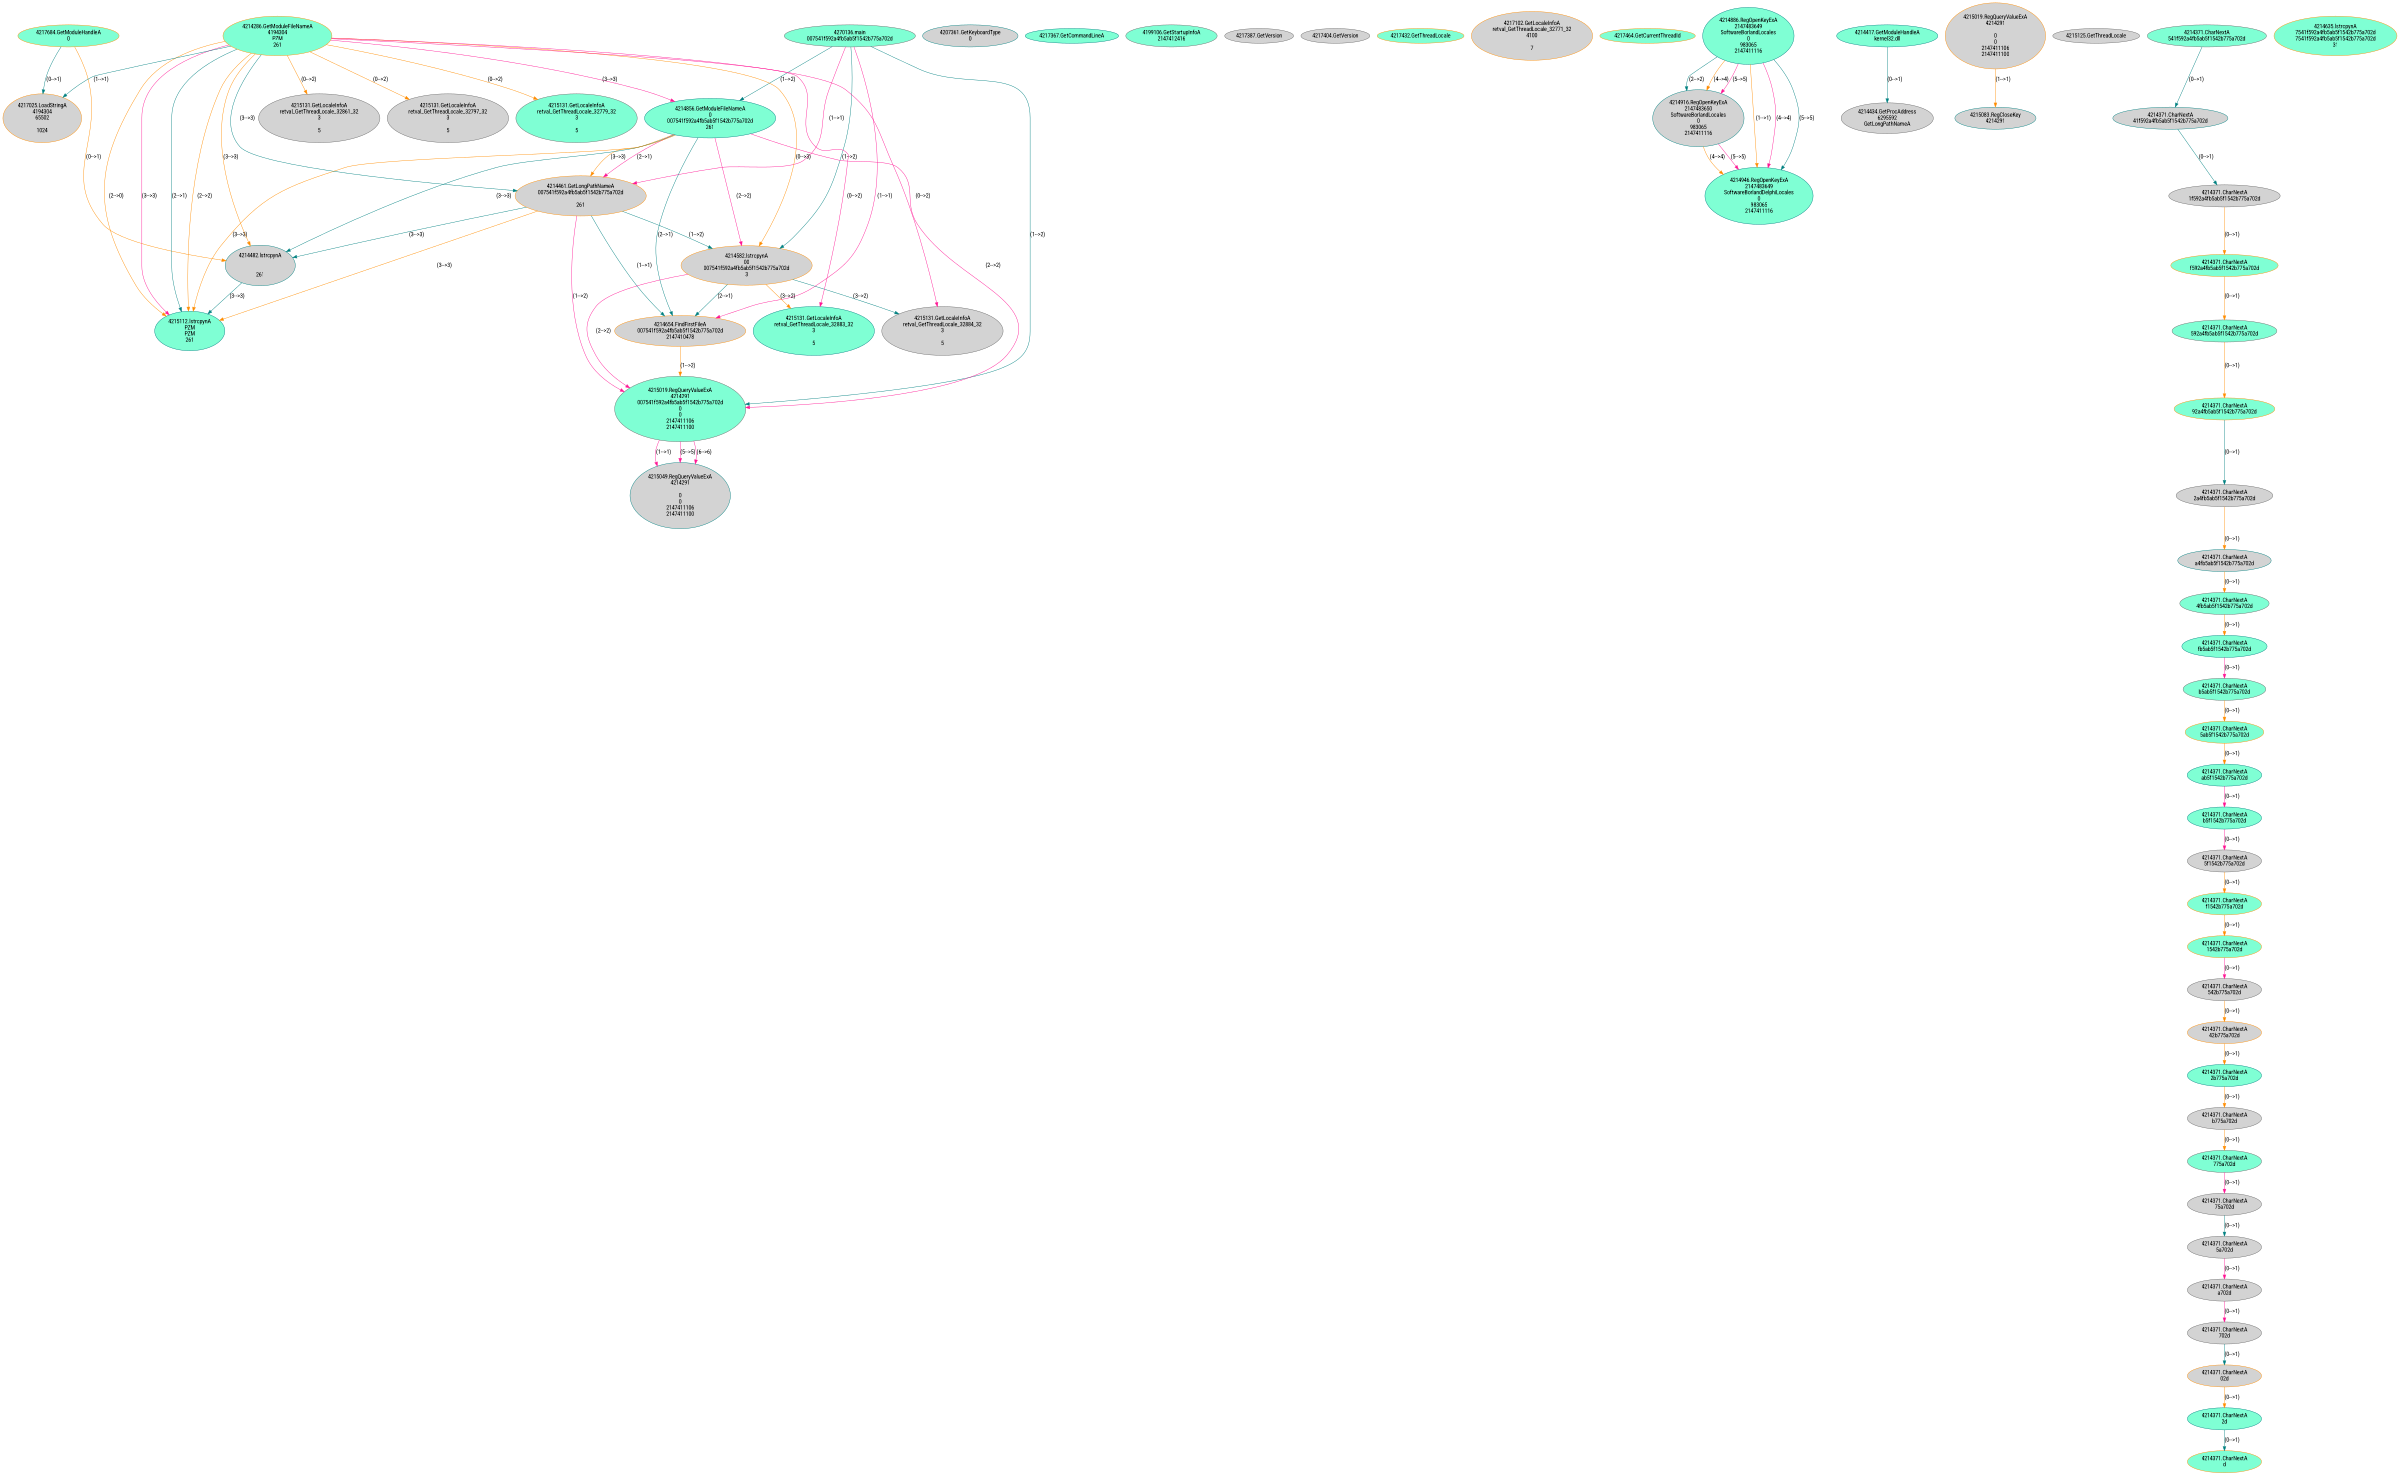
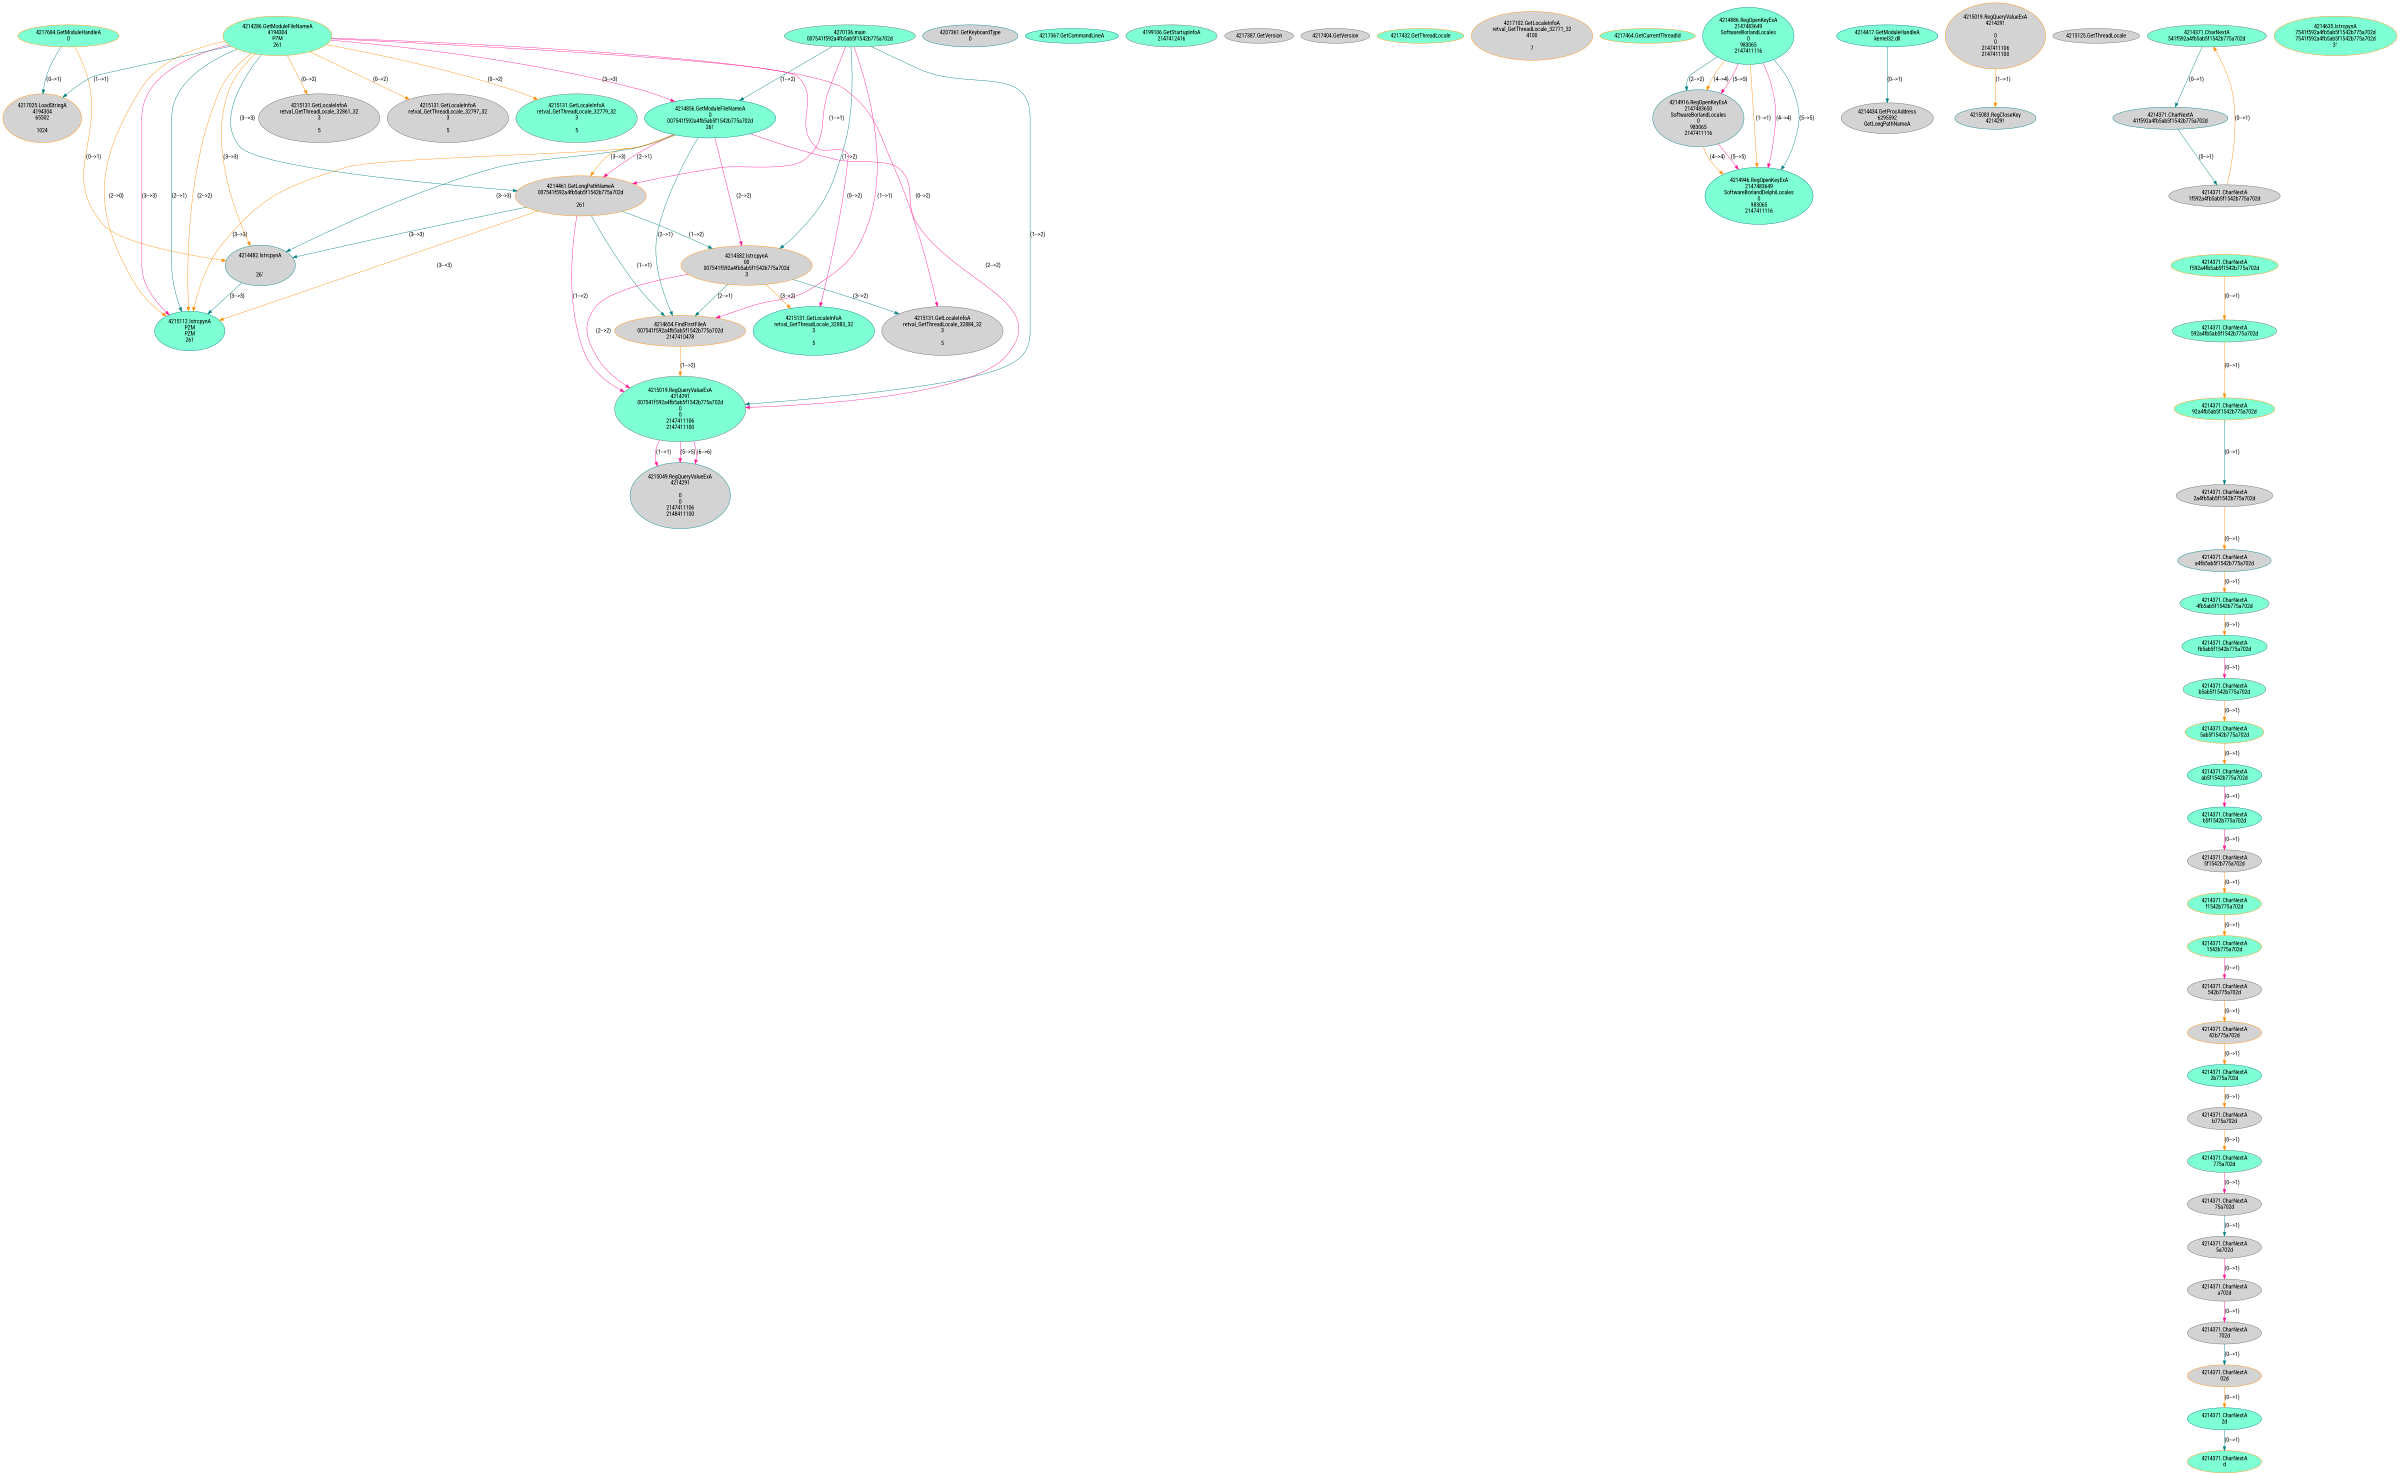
  digraph {
    fontname="Roboto Condensed"
    node [color=gray40 fillcolor=aquamarine fontname="Roboto Condensed" style=filled]
    edge [color=darkorange fontname="Roboto Condensed"]
    n1 [label="4270136.main\n007541f592a4fb5ab5f1542b775a702d"]
    n2 [color=teal label="4214856.GetModuleFileNameA\n0\n007541f592a4fb5ab5f1542b775a702d\n261"]
    n3 [color=darkorange fillcolor=lightgrey label="4214461.GetLongPathNameA\n007541f592a4fb5ab5f1542b775a702d\n\n261"]
    n4 [color=darkorange fillcolor=lightgrey label="4214582.lstrcpynA\n00\n007541f592a4fb5ab5f1542b775a702d\n3"]
    n5 [color=darkorange fillcolor=lightgrey label="4214654.FindFirstFileA\n007541f592a4fb5ab5f1542b775a702d\n2147410478"]
    n6 [label="4215019.RegQueryValueExA\n4214291\n007541f592a4fb5ab5f1542b775a702d\n0\n0\n2147411106\n2147411100"]
    n7 [color=teal fillcolor=lightgrey label="4214482.lstrcpynA\n\n\n261"]
    n8 [color=teal label="4215112.lstrcpynA\nPZM\nPZM\n261"]
    n9 [color=teal label="4215131.GetLocaleInfoA\nretval_GetThreadLocale_32883_32\n3\n\n5"]
    n10 [fillcolor=lightgrey label="4215131.GetLocaleInfoA\nretval_GetThreadLocale_32884_32\n3\n\n5"]
-   n11 [color=teal fillcolor=lightgrey label="4215049.RegQueryValueExA\n4214291\n\n0\n0\n2147411106\n2147411100"]
+   n11 [color=teal fillcolor=lightgrey label="4215049.RegQueryValueExA\n4214291\n\n0\n0\n2147411106\n2148411100"]
    n12 [color=darkorange label="4217684.GetModuleHandleA\n0"]
    n13 [color=darkorange fillcolor=lightgrey label="4217025.LoadStringA\n4194304\n65502\n\n1024"]
    n14 [color=darkorange label="4214286.GetModuleFileNameA\n4194304\nPZM\n261"]
    n15 [fillcolor=lightgrey label="4215131.GetLocaleInfoA\nretval_GetThreadLocale_32861_32\n3\n\n5"]
    n16 [fillcolor=lightgrey label="4215131.GetLocaleInfoA\nretval_GetThreadLocale_32797_32\n3\n\n5"]
    n17 [label="4215131.GetLocaleInfoA\nretval_GetThreadLocale_32779_32\n3\n\n5"]
    n18 [color=teal fillcolor=lightgrey label="4207361.GetKeyboardType\n0"]
    n19 [color=teal label="4217367.GetCommandLineA\n"]
    n20 [label="4199106.GetStartupInfoA\n2147412416"]
    n21 [fillcolor=lightgrey label="4217387.GetVersion\n"]
    n22 [fillcolor=lightgrey label="4217404.GetVersion\n"]
    n23 [color=darkorange label="4217432.GetThreadLocale\n"]
    n24 [color=darkorange fillcolor=lightgrey label="4217102.GetLocaleInfoA\nretval_GetThreadLocale_32771_32\n4100\n\n7"]
    n25 [color=darkorange label="4217464.GetCurrentThreadId\n"]
    n26 [color=teal label="4214886.RegOpenKeyExA\n2147483649\nSoftware\Borland\Locales\n0\n983065\n2147411116"]
    n27 [color=teal fillcolor=lightgrey label="4214916.RegOpenKeyExA\n2147483650\nSoftware\Borland\Locales\n0\n983065\n2147411116"]
    n28 [color=teal label="4214946.RegOpenKeyExA\n2147483649\nSoftware\Borland\Delphi\Locales\n0\n983065\n2147411116"]
    n29 [color=teal label="4214417.GetModuleHandleA\nkernel32.dll"]
    n30 [fillcolor=lightgrey label="4214434.GetProcAddress\n6295592\nGetLongPathNameA"]
    n31 [color=darkorange fillcolor=lightgrey label="4215019.RegQueryValueExA\n4214291\n\n0\n0\n2147411106\n2147411100"]
    n32 [color=teal fillcolor=lightgrey label="4215083.RegCloseKey\n4214291"]
    n33 [fillcolor=lightgrey label="4215125.GetThreadLocale\n"]
    n34 [label="4214371.CharNextA\n541f592a4fb5ab5f1542b775a702d"]
    n35 [color=teal fillcolor=lightgrey label="4214371.CharNextA\n41f592a4fb5ab5f1542b775a702d"]
    n36 [fillcolor=lightgrey label="4214371.CharNextA\n1f592a4fb5ab5f1542b775a702d"]
    n37 [color=darkorange label="4214371.CharNextA\nf592a4fb5ab5f1542b775a702d"]
    n38 [label="4214371.CharNextA\n592a4fb5ab5f1542b775a702d"]
    n39 [color=darkorange label="4214371.CharNextA\n92a4fb5ab5f1542b775a702d"]
    n40 [fillcolor=lightgrey label="4214371.CharNextA\n2a4fb5ab5f1542b775a702d"]
    n41 [color=teal fillcolor=lightgrey label="4214371.CharNextA\na4fb5ab5f1542b775a702d"]
    n42 [label="4214371.CharNextA\n4fb5ab5f1542b775a702d"]
    n43 [color=teal label="4214371.CharNextA\nfb5ab5f1542b775a702d"]
    n44 [label="4214371.CharNextA\nb5ab5f1542b775a702d"]
    n45 [color=darkorange label="4214371.CharNextA\n5ab5f1542b775a702d"]
    n46 [color=teal label="4214371.CharNextA\nab5f1542b775a702d"]
    n47 [color=teal label="4214371.CharNextA\nb5f1542b775a702d"]
    n48 [fillcolor=lightgrey label="4214371.CharNextA\n5f1542b775a702d"]
    n49 [color=darkorange label="4214371.CharNextA\nf1542b775a702d"]
    n50 [color=darkorange label="4214371.CharNextA\n1542b775a702d"]
    n51 [fillcolor=lightgrey label="4214371.CharNextA\n542b775a702d"]
    n52 [color=darkorange fillcolor=lightgrey label="4214371.CharNextA\n42b775a702d"]
    n53 [color=teal label="4214371.CharNextA\n2b775a702d"]
    n54 [fillcolor=lightgrey label="4214371.CharNextA\nb775a702d"]
    n55 [label="4214371.CharNextA\n775a702d"]
    n56 [fillcolor=lightgrey label="4214371.CharNextA\n75a702d"]
    n57 [fillcolor=lightgrey label="4214371.CharNextA\n5a702d"]
    n58 [fillcolor=lightgrey label="4214371.CharNextA\na702d"]
    n59 [fillcolor=lightgrey label="4214371.CharNextA\n702d"]
    n60 [color=darkorange fillcolor=lightgrey label="4214371.CharNextA\n02d"]
    n61 [color=teal label="4214371.CharNextA\n2d"]
    n62 [color=darkorange label="4214371.CharNextA\nd"]
    n63 [color=darkorange label="4214635.lstrcpynA\n7541f592a4fb5ab5f1542b775a702d\n7541f592a4fb5ab5f1542b775a702d\n31"]
    n1 -> n2 [color=teal label="(1-->2)"]
    n1 -> n3 [color=deeppink label="(1-->1)"]
    n1 -> n4 [color=teal label="(1-->2)"]
    n1 -> n5 [color=deeppink label="(1-->1)"]
    n1 -> n6 [color=teal label="(1-->2)"]
    n2 -> n3 [color=deeppink label="(2-->1)"]
    n2 -> n3 [label="(3-->3)"]
    n2 -> n4 [color=deeppink label="(2-->2)"]
    n2 -> n5 [color=teal label="(2-->1)"]
    n2 -> n6 [color=deeppink label="(2-->2)"]
    n2 -> n7 [color=teal label="(3-->3)"]
    n2 -> n8 [label="(3-->3)"]
    n3 -> n4 [color=teal label="(1-->2)"]
    n3 -> n5 [color=teal label="(1-->1)"]
    n3 -> n6 [color=deeppink label="(1-->2)"]
    n3 -> n7 [color=teal label="(3-->3)"]
    n3 -> n8 [label="(3-->3)"]
    n4 -> n5 [color=teal label="(2-->1)"]
    n4 -> n6 [color=deeppink label="(2-->2)"]
    n4 -> n9 [label="(3-->2)"]
    n4 -> n10 [color=teal label="(3-->2)"]
    n5 -> n6 [label="(1-->2)"]
    n6 -> n11 [color=deeppink label="(1-->1)"]
    n6 -> n11 [color=deeppink label="(5-->5)"]
    n6 -> n11 [color=deeppink label="(6-->6)"]
    n7 -> n8 [color=teal label="(3-->3)"]
    n12 -> n7 [label="(0-->1)"]
    n12 -> n13 [color=teal label="(0-->1)"]
    n14 -> n2 [color=deeppink label="(3-->3)"]
    n14 -> n3 [color=teal label="(3-->3)"]
-   n14 -> n4 [label="(0-->3)"]
    n14 -> n7 [label="(3-->3)"]
    n14 -> n8 [color=teal label="(2-->1)"]
    n14 -> n8 [label="(2-->2)"]
    n14 -> n8 [color=deeppink label="(3-->3)"]
    n14 -> n8 [label="(2-->0)"]
    n14 -> n9 [color=deeppink label="(0-->2)"]
    n14 -> n10 [color=deeppink label="(0-->2)"]
    n14 -> n13 [color=teal label="(1-->1)"]
    n14 -> n15 [label="(0-->2)"]
    n14 -> n16 [label="(0-->2)"]
    n14 -> n17 [label="(0-->2)"]
    n26 -> n27 [color=teal label="(2-->2)"]
    n26 -> n27 [label="(4-->4)"]
    n26 -> n27 [color=deeppink label="(5-->5)"]
    n26 -> n28 [label="(1-->1)"]
    n26 -> n28 [color=deeppink label="(4-->4)"]
    n26 -> n28 [color=teal label="(5-->5)"]
    n27 -> n28 [label="(4-->4)"]
    n27 -> n28 [color=deeppink label="(5-->5)"]
    n29 -> n30 [color=teal label="(0-->1)"]
    n31 -> n32 [label="(1-->1)"]
    n34 -> n35 [color=teal label="(0-->1)"]
    n35 -> n36 [color=teal label="(0-->1)"]
-   n36 -> n37 [label="(0-->1)"]
+   n36 -> n34 [label="(0-->1)"]
    n37 -> n38 [label="(0-->1)"]
    n38 -> n39 [label="(0-->1)"]
    n39 -> n40 [color=teal label="(0-->1)"]
    n40 -> n41 [label="(0-->1)"]
    n41 -> n42 [label="(0-->1)"]
    n42 -> n43 [label="(0-->1)"]
    n43 -> n44 [color=deeppink label="(0-->1)"]
    n44 -> n45 [label="(0-->1)"]
    n45 -> n46 [label="(0-->1)"]
    n46 -> n47 [color=deeppink label="(0-->1)"]
    n47 -> n48 [color=deeppink label="(0-->1)"]
    n48 -> n49 [label="(0-->1)"]
    n49 -> n50 [label="(0-->1)"]
    n50 -> n51 [color=deeppink label="(0-->1)"]
    n51 -> n52 [label="(0-->1)"]
    n52 -> n53 [label="(0-->1)"]
    n53 -> n54 [label="(0-->1)"]
    n54 -> n55 [label="(0-->1)"]
    n55 -> n56 [color=deeppink label="(0-->1)"]
    n56 -> n57 [color=teal label="(0-->1)"]
    n57 -> n58 [color=deeppink label="(0-->1)"]
    n58 -> n59 [color=deeppink label="(0-->1)"]
    n59 -> n60 [color=teal label="(0-->1)"]
    n60 -> n61 [label="(0-->1)"]
    n61 -> n62 [color=teal label="(0-->1)"]
  }
